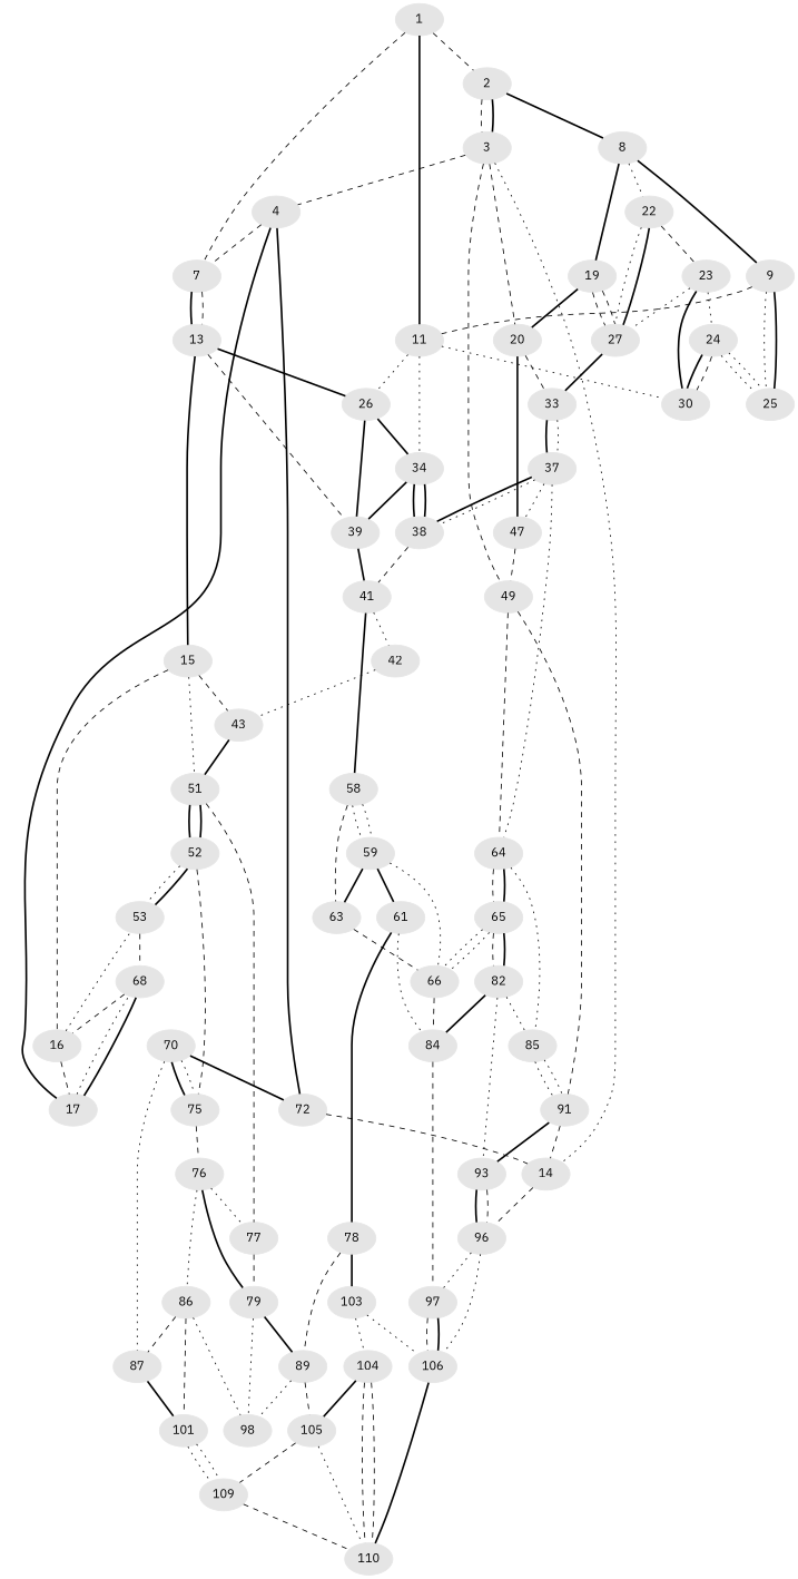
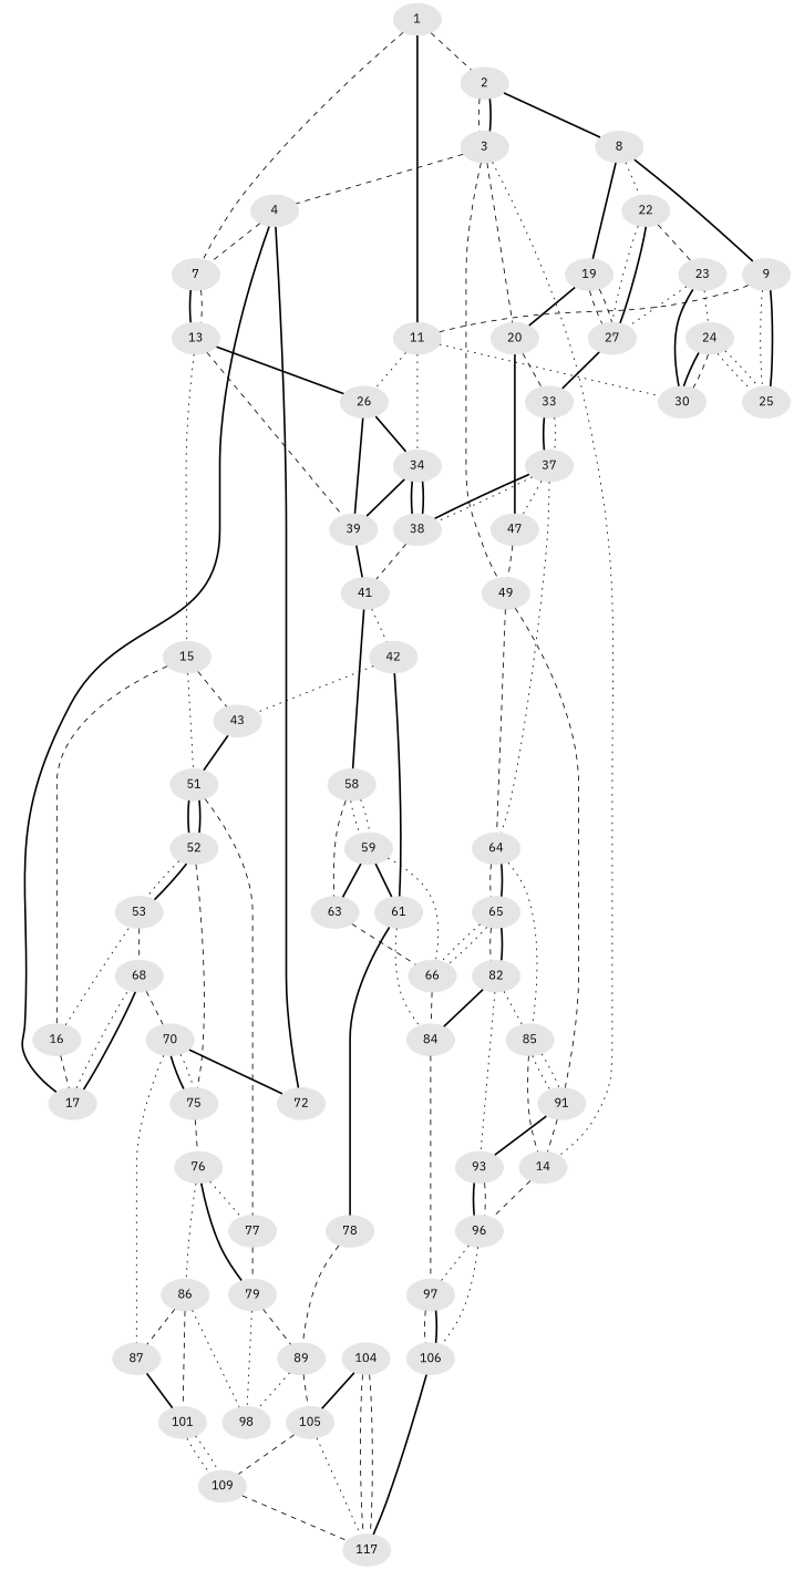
  graph {
    fontname="IBM Plex Sans"
    node [color=gray90 fontname="IBM Plex Sans" style=filled]
    edge [fontname="IBM Plex Sans" style=bold]
    1 [super="+6"]
    2
    7
    11 [super="+12"]
    3 [super="+21"]
    8 [super="+18"]
    13 [super="+14"]
    26 [super="+36"]
    30 [super="+31"]
    34 [super="+35"]
    4 [super="+5"]
    20 [super="+32"]
    49 [super="+50"]
    n14 [label=14]
    9 [super="+10"]
    19
    22
    17
    72
    33
    47
    64 [super="+73"]
    91 [super="+92"]
    96 [super="+114"]
    68 [super="+69"]
    15 [super="+44"]
    39 [super="+40"]
    25
    27 [super="+28"]
    23 [super="+29"]
    16
    43 [super="+55"]
    51 [super="+56"]
    41 [super="+46"]
    53 [super="+54"]
    52 [super="+74"]
    77 [super="+78"]
    70 [super="+71"]
    37 [super="+48"]
    24
    38 [super="+45"]
    65
    85
    42 [super="+57"]
    58
    61 [super="+62"]
    59 [super="+60"]
    63 [super="+67"]
    84 [super="+95"]
    n50 [label=78 super="+102"]
    93
    75
    79 [super="+90"]
    76 [super="+80"]
    66 [super="+81"]
    97
    89 [super="+100"]
-   103 [super="+107"]
    82 [super="+83"]
    87
    101
    109 [super="+113"]
-   110 [super="+112"]
+   110 [super="+112" label=117]
    86 [super="+99"]
    98
    105 [super="+108"]
    106 [super="+111"]
    104
    1 -- 2 [style=dashed]
    1 -- 7 [style=dashed]
    1 -- 11
    2 -- 3 [style=dashed]
    2 -- 3
    2 -- 8
    7 -- 13
    7 -- 13 [style=dashed]
    11 -- 26 [style=dotted]
    11 -- 30 [style=dotted]
    11 -- 34 [style=dotted]
    3 -- 4 [style=dashed]
    3 -- 20 [style=dashed]
    3 -- 49 [style=dashed]
    3 -- n14 [style=dotted]
    8 -- 9
    8 -- 19
    8 -- 22 [style=dotted]
    13 -- 26
-   13 -- 15
+   13 -- 15 [style=dotted]
    13 -- 39 [style=dashed]
    26 -- 34
    26 -- 39
    34 -- 39
    34 -- 38
    34 -- 38
    4 -- 7 [style=dashed]
    4 -- 17
    4 -- 72
    20 -- 33 [style=dashed]
    20 -- 47
    49 -- 64 [style=dashed]
    49 -- 91 [style=dashed]
    n14 -- 96 [style=dashed]
    9 -- 11 [style=dashed]
    9 -- 25 [style=dotted weight=2]
    9 -- 25
    19 -- 20
    19 -- 27 [style=dashed]
    19 -- 27 [style=dashed]
    22 -- 27 [style=dotted]
    22 -- 27
    22 -- 23 [style=dashed]
    17 -- 68 [style=dotted]
    17 -- 68
-   72 -- n14 [style=dashed]
+   85 -- n14 [style=dashed]
    33 -- 37
    33 -- 37 [style=dotted]
    47 -- 49 [style=dashed]
    64 -- 65 [style=dashed]
    64 -- 65
    64 -- 85 [style=dotted]
    91 -- n14 [style=dashed]
    91 -- 93
    96 -- 97 [style=dotted]
    96 -- 106 [style=dotted]
-   68 -- 16 [style=dashed]
+   68 -- 70 [style=dashed]
    15 -- 16 [style=dashed]
    15 -- 43 [style=dashed]
    15 -- 51 [style=dotted]
    39 -- 41
    27 -- 33
    23 -- 30
    23 -- 27 [style=dotted]
    23 -- 24 [style=dotted]
    16 -- 17 [style=dashed]
    16 -- 53 [style=dotted]
    43 -- 51
    51 -- 52
    51 -- 52
    51 -- 77 [style=dashed]
    41 -- 42 [style=dotted]
    41 -- 58
    53 -- 68 [style=dashed weight=2]
    52 -- 53 [style=dotted]
    52 -- 53
    52 -- 75 [style=dashed]
    77 -- 79 [style=dashed]
    70 -- 72
    70 -- 75
    70 -- 75 [style=dotted]
    70 -- 87 [style=dotted]
    37 -- 47 [style=dotted]
    37 -- 64 [style=dotted]
    37 -- 38
    37 -- 38 [style=dotted]
    24 -- 30
    24 -- 30 [style=dashed]
    24 -- 25 [style=dotted]
    24 -- 25 [style=dotted]
    38 -- 41 [style=dashed]
    65 -- 66 [style=dotted]
    65 -- 66 [style=dotted]
    65 -- 82 [style=dashed]
    65 -- 82
    85 -- 91 [style=dotted]
    85 -- 91 [style=dotted]
    42 -- 43 [style=dotted weight=2]
+   42 -- 61
    58 -- 59 [style=dotted]
    58 -- 59 [style=dotted]
    58 -- 63 [style=dashed]
    61 -- 84 [style=dotted]
    61 -- n50
    59 -- 61
    59 -- 63
    59 -- 66 [style=dotted]
    63 -- 66 [style=dashed]
    84 -- 97 [style=dashed]
    n50 -- 89 [style=dashed]
-   n50 -- 103 [weight=2]
    93 -- 96
    93 -- 96 [style=dashed]
    75 -- 76 [style=dashed]
-   79 -- 89
+   79 -- 89 [style=dashed]
    79 -- 98 [style=dotted]
    76 -- 77 [style=dotted]
    76 -- 79
    76 -- 86 [style=dotted]
    66 -- 84 [style=dashed]
    97 -- 106 [style=dashed]
    97 -- 106
    89 -- 98 [style=dotted]
    89 -- 105 [style=dashed]
-   103 -- 106 [style=dotted]
-   103 -- 104 [style=dotted]
    82 -- 85 [style=dotted]
    82 -- 84
    82 -- 93 [style=dotted]
    87 -- 101
    101 -- 109 [style=dotted]
    101 -- 109 [style=dotted]
    109 -- 110 [style=dashed]
    86 -- 87 [style=dashed]
    86 -- 101 [style=dashed]
    86 -- 98 [style=dotted]
    105 -- 109 [style=dashed]
    105 -- 110 [style=dotted]
    106 -- 110
    104 -- 110 [style=dashed]
    104 -- 110 [style=dashed]
    104 -- 105
  }
